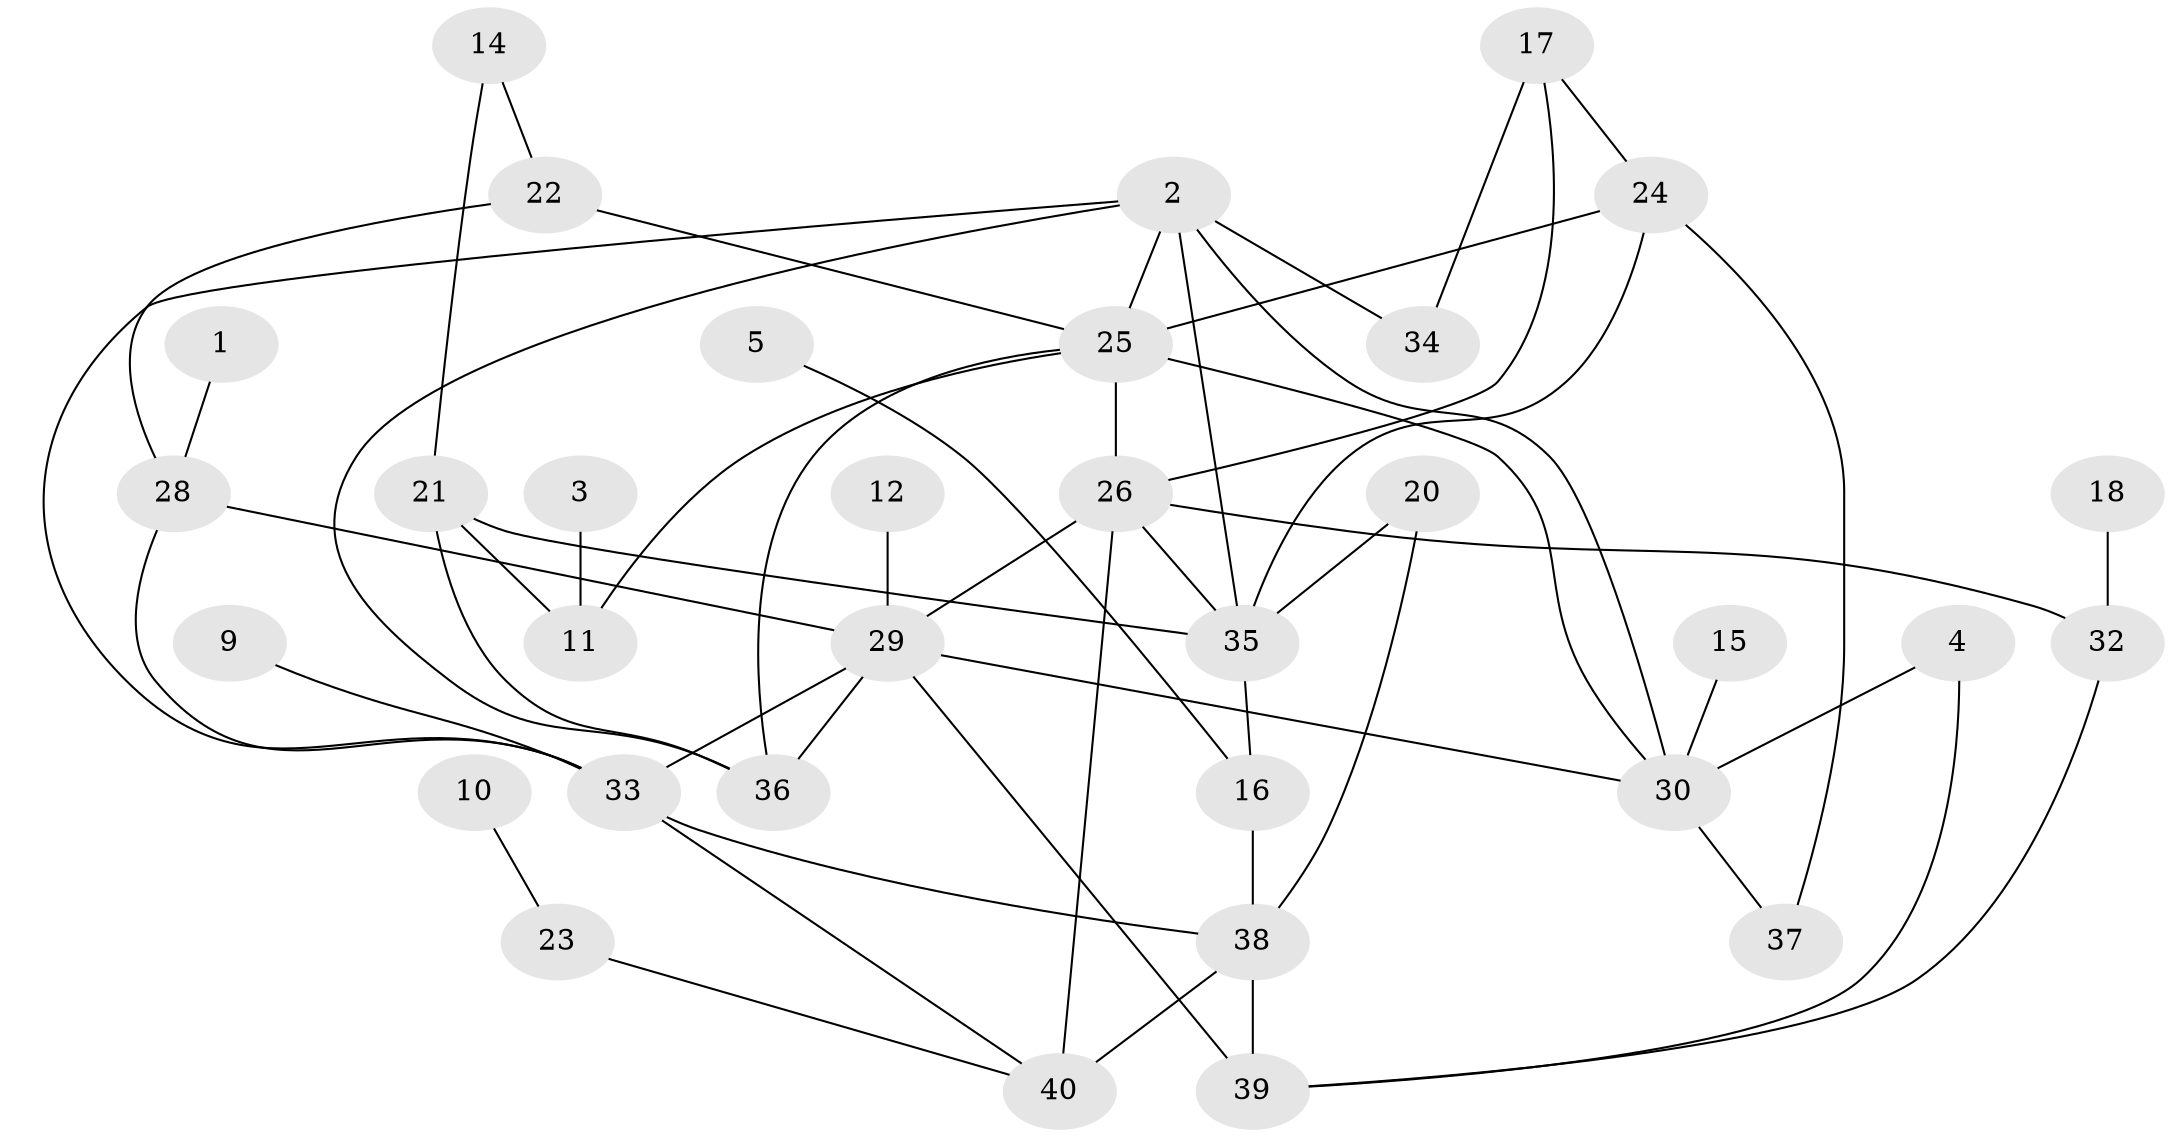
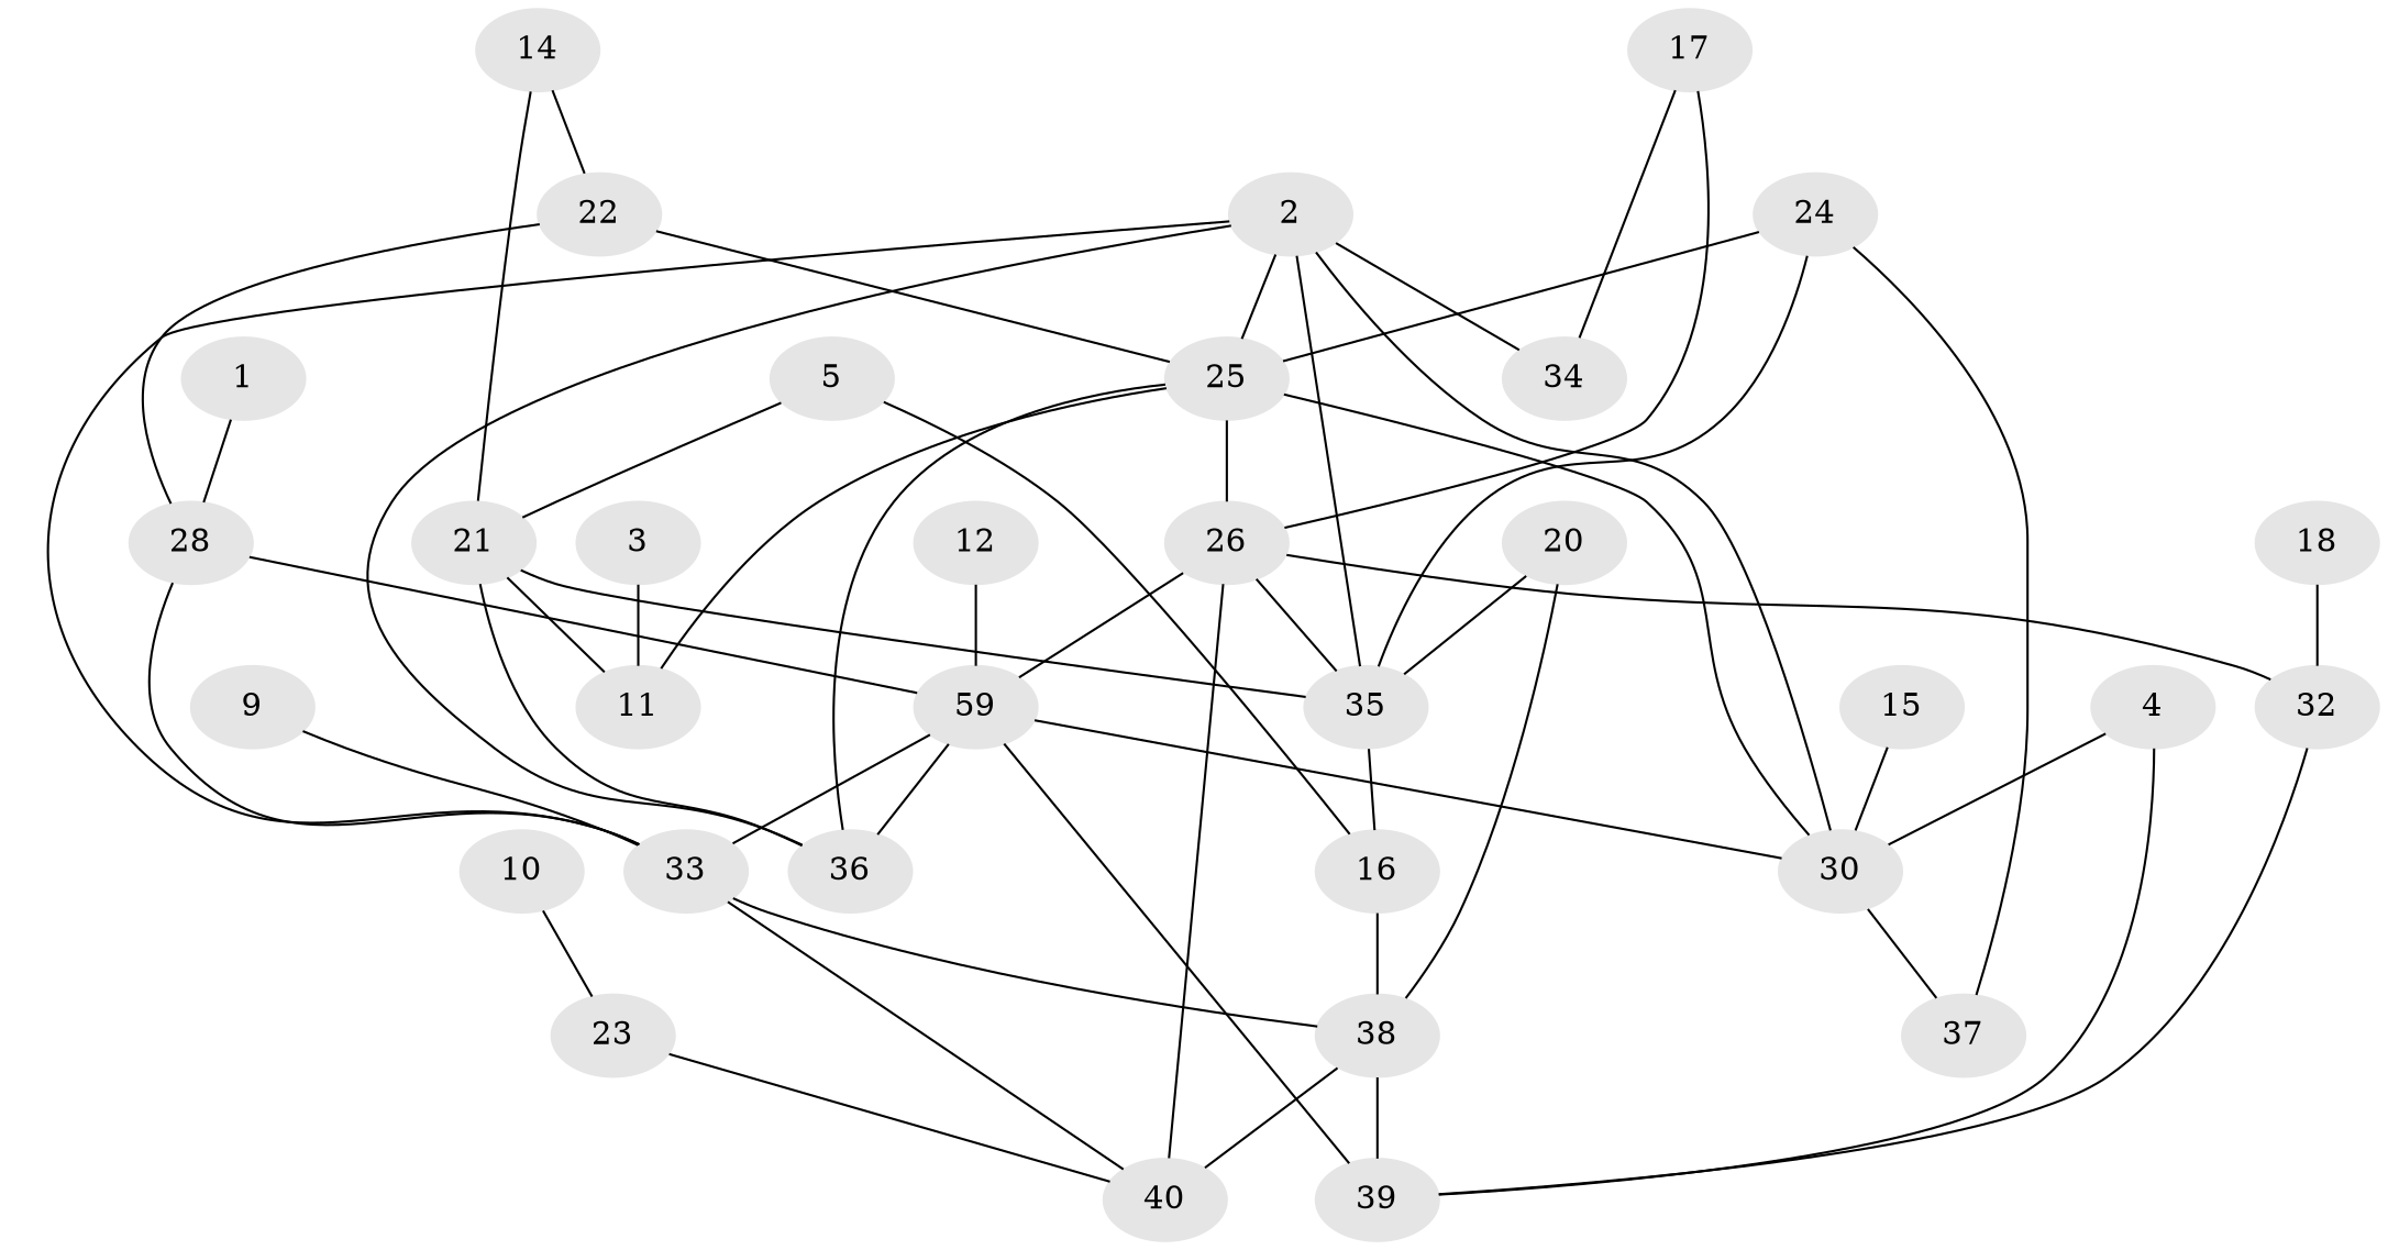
  graph {
    node [color=gray90 style=filled]
    edge [weight=1.0]
    1
    28
    33
-   29
+   29 [label=59]
    2
    25
    30
    34
    35
    36
    n11 [label=11]
    26
    37
    38
    40
    16
    3
    4
    39
    5
    21
    9
    10
    23
    12
    14
    22
    15
    17
    24
    32
    18
    20
    1 -- 28
    28 -- 33
    28 -- 29
    33 -- 38
    33 -- 40
    29 -- 33
    29 -- 30
    29 -- 36
    29 -- 39 [weight=2.0]
    2 -- 33
    2 -- 25
    2 -- 30
    2 -- 34
    2 -- 35
    2 -- 36
    25 -- 30 [weight=2.0]
    25 -- 36
    25 -- n11
    25 -- 26
    30 -- 37
    35 -- 16
    26 -- 29 [weight=2.0]
    26 -- 35
    26 -- 40
    26 -- 32
    38 -- 40 [weight=2.0]
    38 -- 39
    16 -- 38
    3 -- n11
    4 -- 30
    4 -- 39
    5 -- 16
+   5 -- 21
    21 -- 35
    21 -- 36
    21 -- n11
    9 -- 33
    10 -- 23
    23 -- 40
    12 -- 29 [weight=2.0]
    14 -- 21
    14 -- 22
    22 -- 28
    22 -- 25
    15 -- 30 [weight=2.0]
    17 -- 34
    17 -- 26
-   17 -- 24
    24 -- 25 [weight=2.0]
    24 -- 35
    24 -- 37
    32 -- 39
    18 -- 32
    20 -- 35
    20 -- 38
  }
